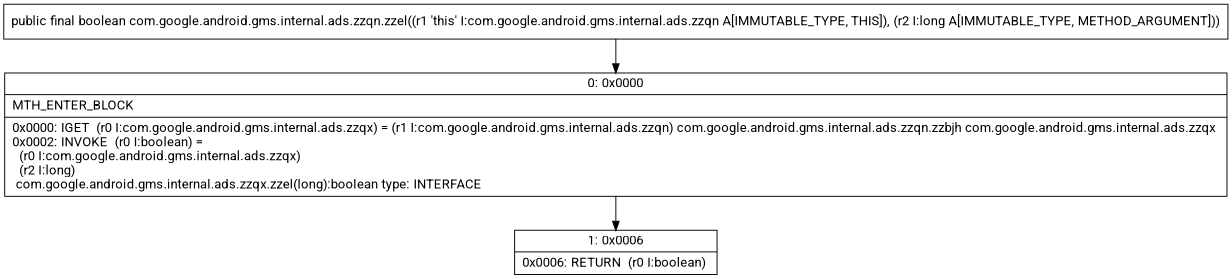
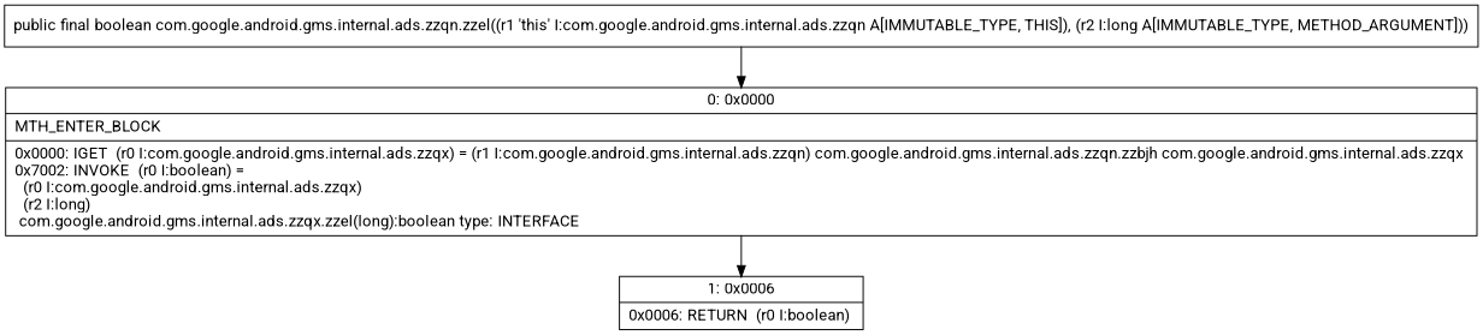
  digraph {
    fontname=Roboto
    node [shape=record fontname=Roboto]
    edge [fontname=Roboto]
-   n1 [label="{0\:\ 0x0000|MTH_ENTER_BLOCK\l|0x0000: IGET  (r0 I:com.google.android.gms.internal.ads.zzqx) = (r1 I:com.google.android.gms.internal.ads.zzqn) com.google.android.gms.internal.ads.zzqn.zzbjh com.google.android.gms.internal.ads.zzqx \l0x0002: INVOKE  (r0 I:boolean) = \l  (r0 I:com.google.android.gms.internal.ads.zzqx)\l  (r2 I:long)\l com.google.android.gms.internal.ads.zzqx.zzel(long):boolean type: INTERFACE \l}"]
+   n1 [label="{0\:\ 0x0000|MTH_ENTER_BLOCK\l|0x0000: IGET  (r0 I:com.google.android.gms.internal.ads.zzqx) = (r1 I:com.google.android.gms.internal.ads.zzqn) com.google.android.gms.internal.ads.zzqn.zzbjh com.google.android.gms.internal.ads.zzqx \l0x7002: INVOKE  (r0 I:boolean) = \l  (r0 I:com.google.android.gms.internal.ads.zzqx)\l  (r2 I:long)\l com.google.android.gms.internal.ads.zzqx.zzel(long):boolean type: INTERFACE \l}"]
    n2 [label="{1\:\ 0x0006|0x0006: RETURN  (r0 I:boolean) \l}"]
    n3 [label="{public final boolean com.google.android.gms.internal.ads.zzqn.zzel((r1 'this' I:com.google.android.gms.internal.ads.zzqn A[IMMUTABLE_TYPE, THIS]), (r2 I:long A[IMMUTABLE_TYPE, METHOD_ARGUMENT])) }"]
    n1 -> n2
    n3 -> n1
  }
